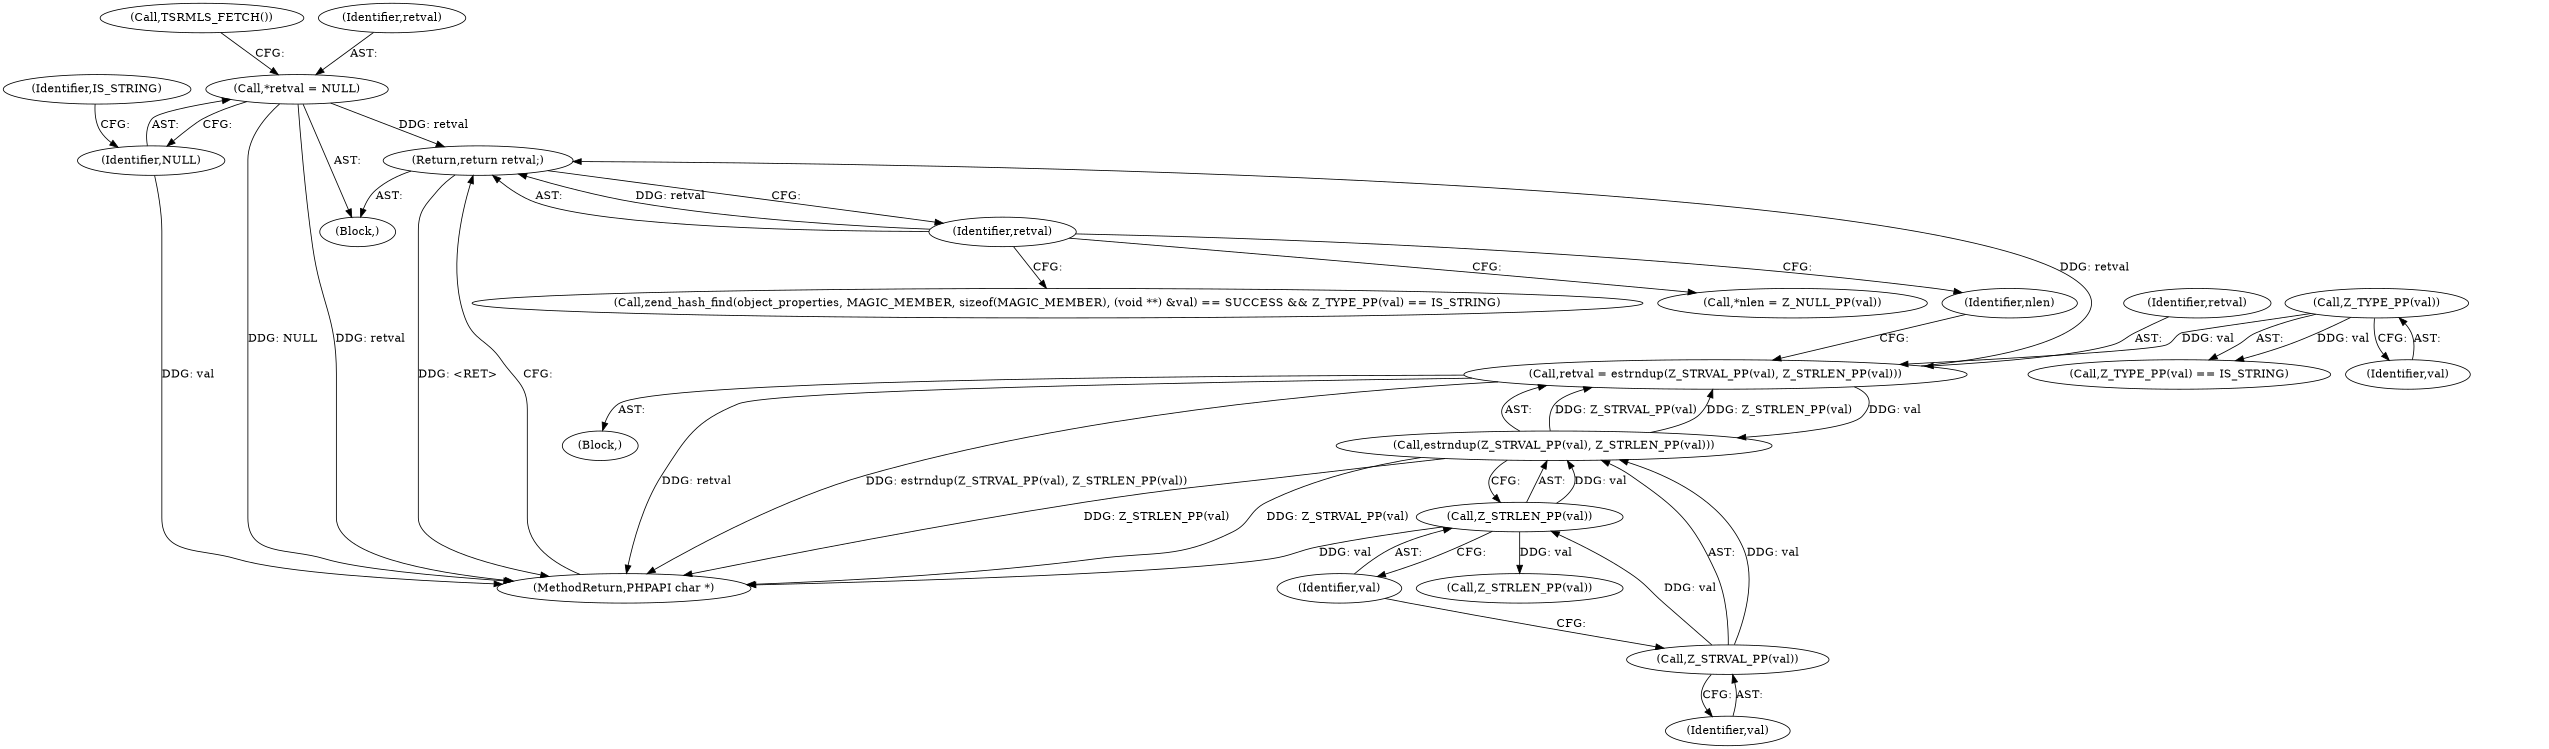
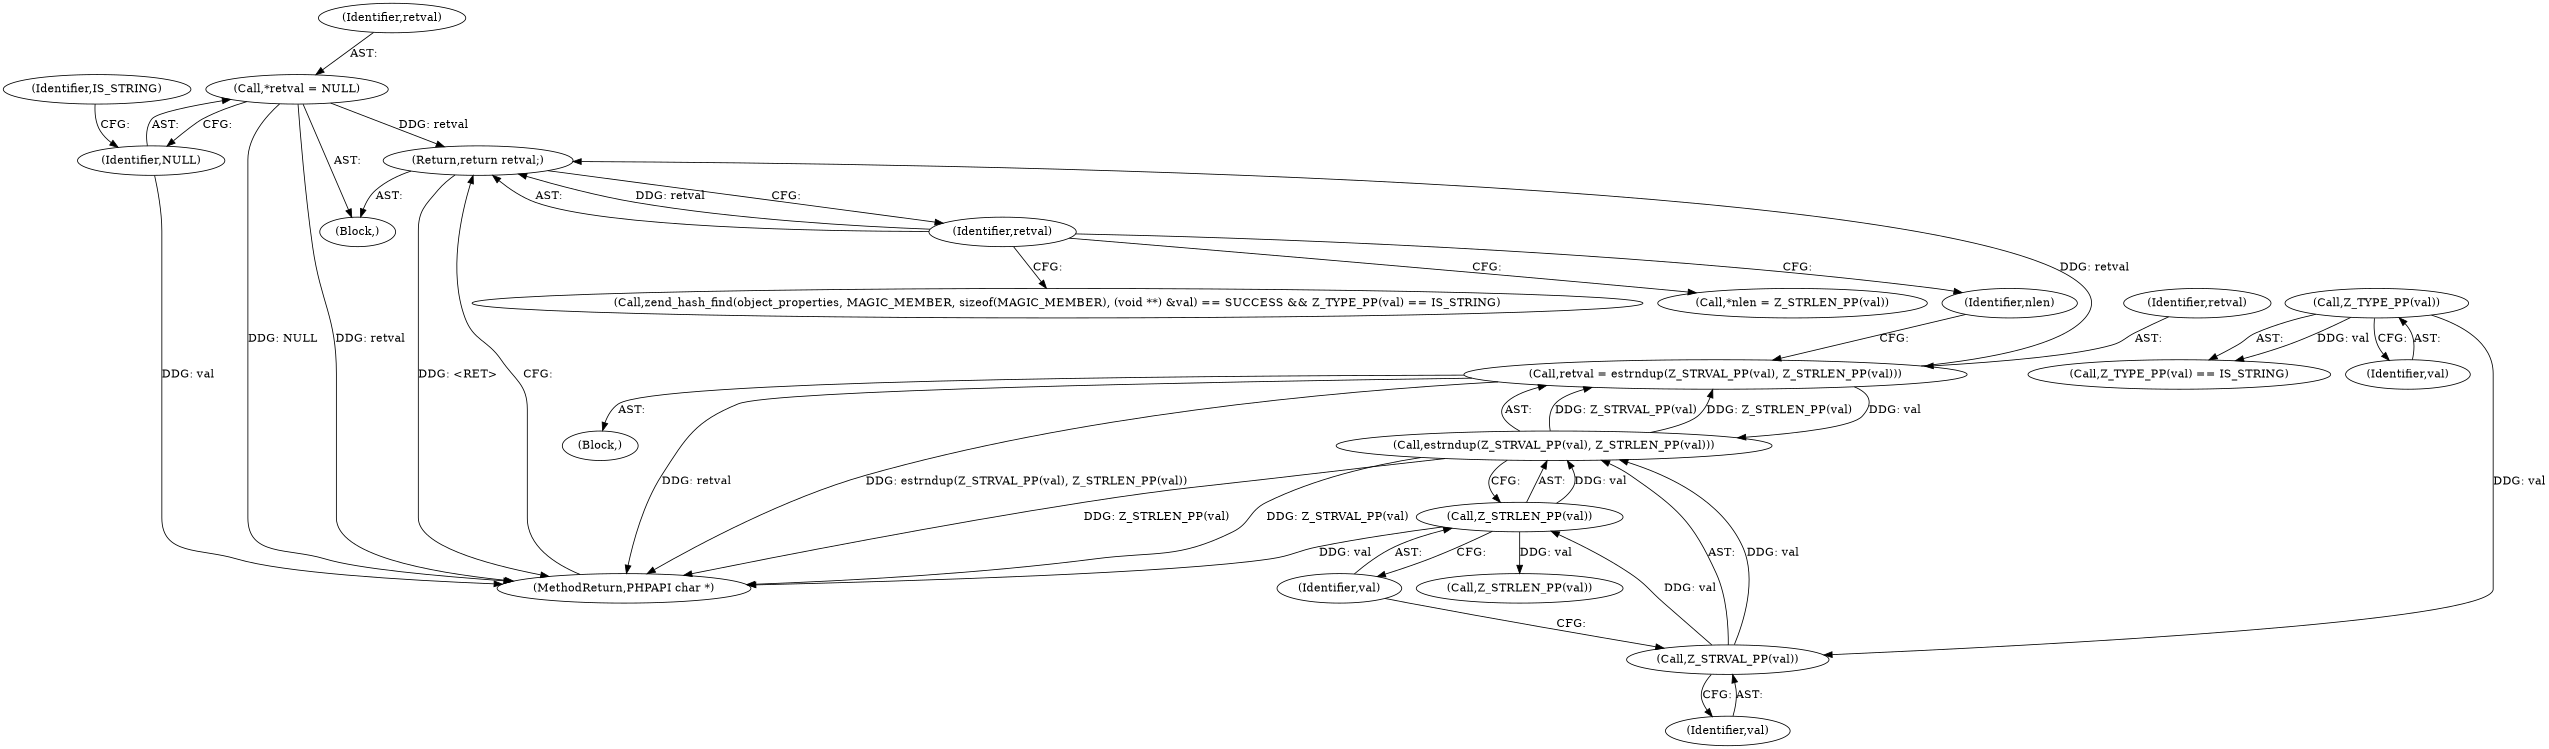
  digraph {
    n1 [label="(Return,return retval;)"]
    n2 [label="(Identifier,retval)"]
    n3 [label="(Block,)"]
    n4 [label="(MethodReturn,PHPAPI char *)"]
    n5 [label="(Identifier,nlen)"]
    n6 [label="(Call,zend_hash_find(object_properties, MAGIC_MEMBER, sizeof(MAGIC_MEMBER), (void **) &val) == SUCCESS && Z_TYPE_PP(val) == IS_STRING)"]
-   n7 [label="(Call,*nlen = Z_NULL_PP(val))"]
+   n7 [label="(Call,*nlen = Z_STRLEN_PP(val))"]
    n8 [label="(Call,retval = estrndup(Z_STRVAL_PP(val), Z_STRLEN_PP(val)))"]
    n9 [label="(Call,*retval = NULL)"]
    n10 [label="(Identifier,NULL)"]
    n11 [label="(Call,estrndup(Z_STRVAL_PP(val), Z_STRLEN_PP(val)))"]
    n12 [label="(Block,)"]
    n13 [label="(Call,Z_STRLEN_PP(val))"]
    n14 [label="(Identifier,val)"]
    n15 [label="(Call,Z_STRLEN_PP(val))"]
    n16 [label="(Call,Z_STRVAL_PP(val))"]
    n17 [label="(Identifier,val)"]
    n18 [label="(Call,Z_TYPE_PP(val))"]
    n19 [label="(Call,Z_TYPE_PP(val) == IS_STRING)"]
    n20 [label="(Identifier,val)"]
-   n21 [label="(Call,TSRMLS_FETCH())"]
    n22 [label="(Identifier,IS_STRING)"]
    n23 [label="(Identifier,retval)"]
    n24 [label="(Identifier,retval)"]
    n1 -> n2 [label="CFG: "]
    n1 -> n3 [label="AST: "]
    n1 -> n4 [label="DDG: <RET>"]
    n2 -> n1 [label="AST: "]
    n2 -> n1 [label="DDG: retval"]
    n2 -> n5 [label="CFG: "]
    n2 -> n6 [label="CFG: "]
    n2 -> n7 [label="CFG: "]
    n4 -> n1 [label="CFG: "]
    n5 -> n8 [label="CFG: "]
    n8 -> n1 [label="DDG: retval"]
    n8 -> n4 [label="DDG: retval"]
    n8 -> n4 [label="DDG: estrndup(Z_STRVAL_PP(val), Z_STRLEN_PP(val))"]
    n8 -> n11 [label="DDG: val"]
    n8 -> n12 [label="AST: "]
    n9 -> n1 [label="DDG: retval"]
    n9 -> n3 [label="AST: "]
    n9 -> n4 [label="DDG: NULL"]
    n9 -> n4 [label="DDG: retval"]
    n9 -> n10 [label="CFG: "]
    n10 -> n4 [label="DDG: val"]
    n10 -> n9 [label="AST: "]
    n11 -> n4 [label="DDG: Z_STRVAL_PP(val)"]
    n11 -> n4 [label="DDG: Z_STRLEN_PP(val)"]
    n11 -> n8 [label="AST: "]
    n11 -> n8 [label="DDG: Z_STRVAL_PP(val)"]
    n11 -> n8 [label="DDG: Z_STRLEN_PP(val)"]
    n11 -> n13 [label="CFG: "]
    n13 -> n4 [label="DDG: val"]
    n13 -> n11 [label="AST: "]
    n13 -> n11 [label="DDG: val"]
    n13 -> n14 [label="CFG: "]
    n13 -> n15 [label="DDG: val"]
    n14 -> n13 [label="AST: "]
    n14 -> n16 [label="CFG: "]
    n16 -> n11 [label="AST: "]
    n16 -> n11 [label="DDG: val"]
    n16 -> n13 [label="DDG: val"]
    n16 -> n17 [label="CFG: "]
    n17 -> n16 [label="AST: "]
-   n18 -> n8 [label="DDG: val"]
+   n18 -> n16 [label="DDG: val"]
    n18 -> n19 [label="AST: "]
    n18 -> n19 [label="DDG: val"]
    n18 -> n20 [label="CFG: "]
    n20 -> n18 [label="AST: "]
-   n21 -> n9 [label="CFG: "]
    n22 -> n10 [label="CFG: "]
    n23 -> n9 [label="AST: "]
    n24 -> n8 [label="AST: "]
  }
